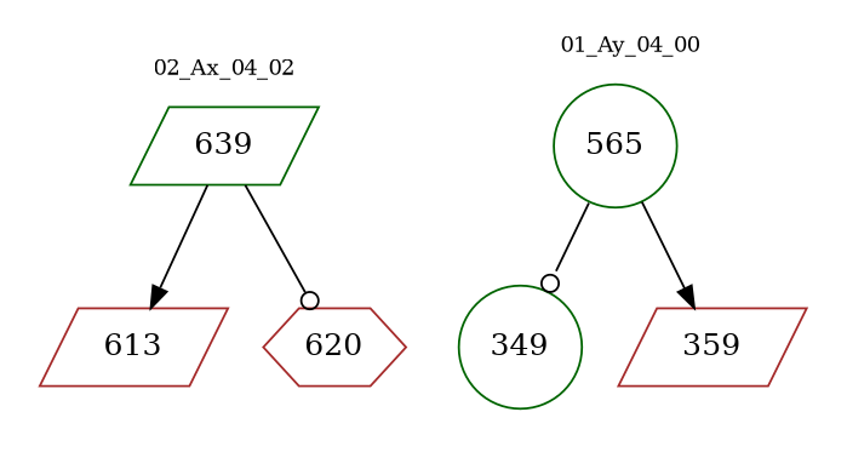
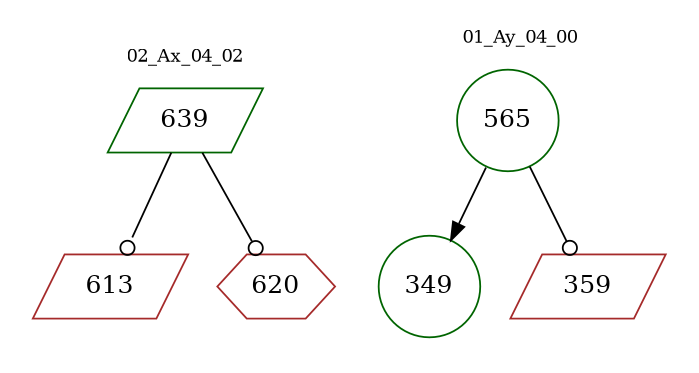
  digraph {
    node [color=darkgreen shape=parallelogram]
    edge [arrowhead=normal color=black]
    n1 [label=639]
    n2 [color=brown label=613]
    n3 [color=brown label=620 shape=hexagon]
    n4 [label=565 shape=circle]
    n5 [label=349 shape=circle]
    n6 [color=brown label=359]
    subgraph cluster_1 {
      color=white
      fontsize=10
      label="02_Ax_04_02"
      n1
      n2
      n3
    }
    subgraph cluster_2 {
      color=white
      fontsize=10
      label="01_Ay_04_00"
      n4
      n5
      n6
    }
-   n1 -> n2
+   n1 -> n2 [arrowhead=odot]
    n1 -> n3 [arrowhead=odot]
-   n4 -> n5 [arrowhead=odot]
-   n4 -> n6
+   n4 -> n5
+   n4 -> n6 [arrowhead=odot]
  }
